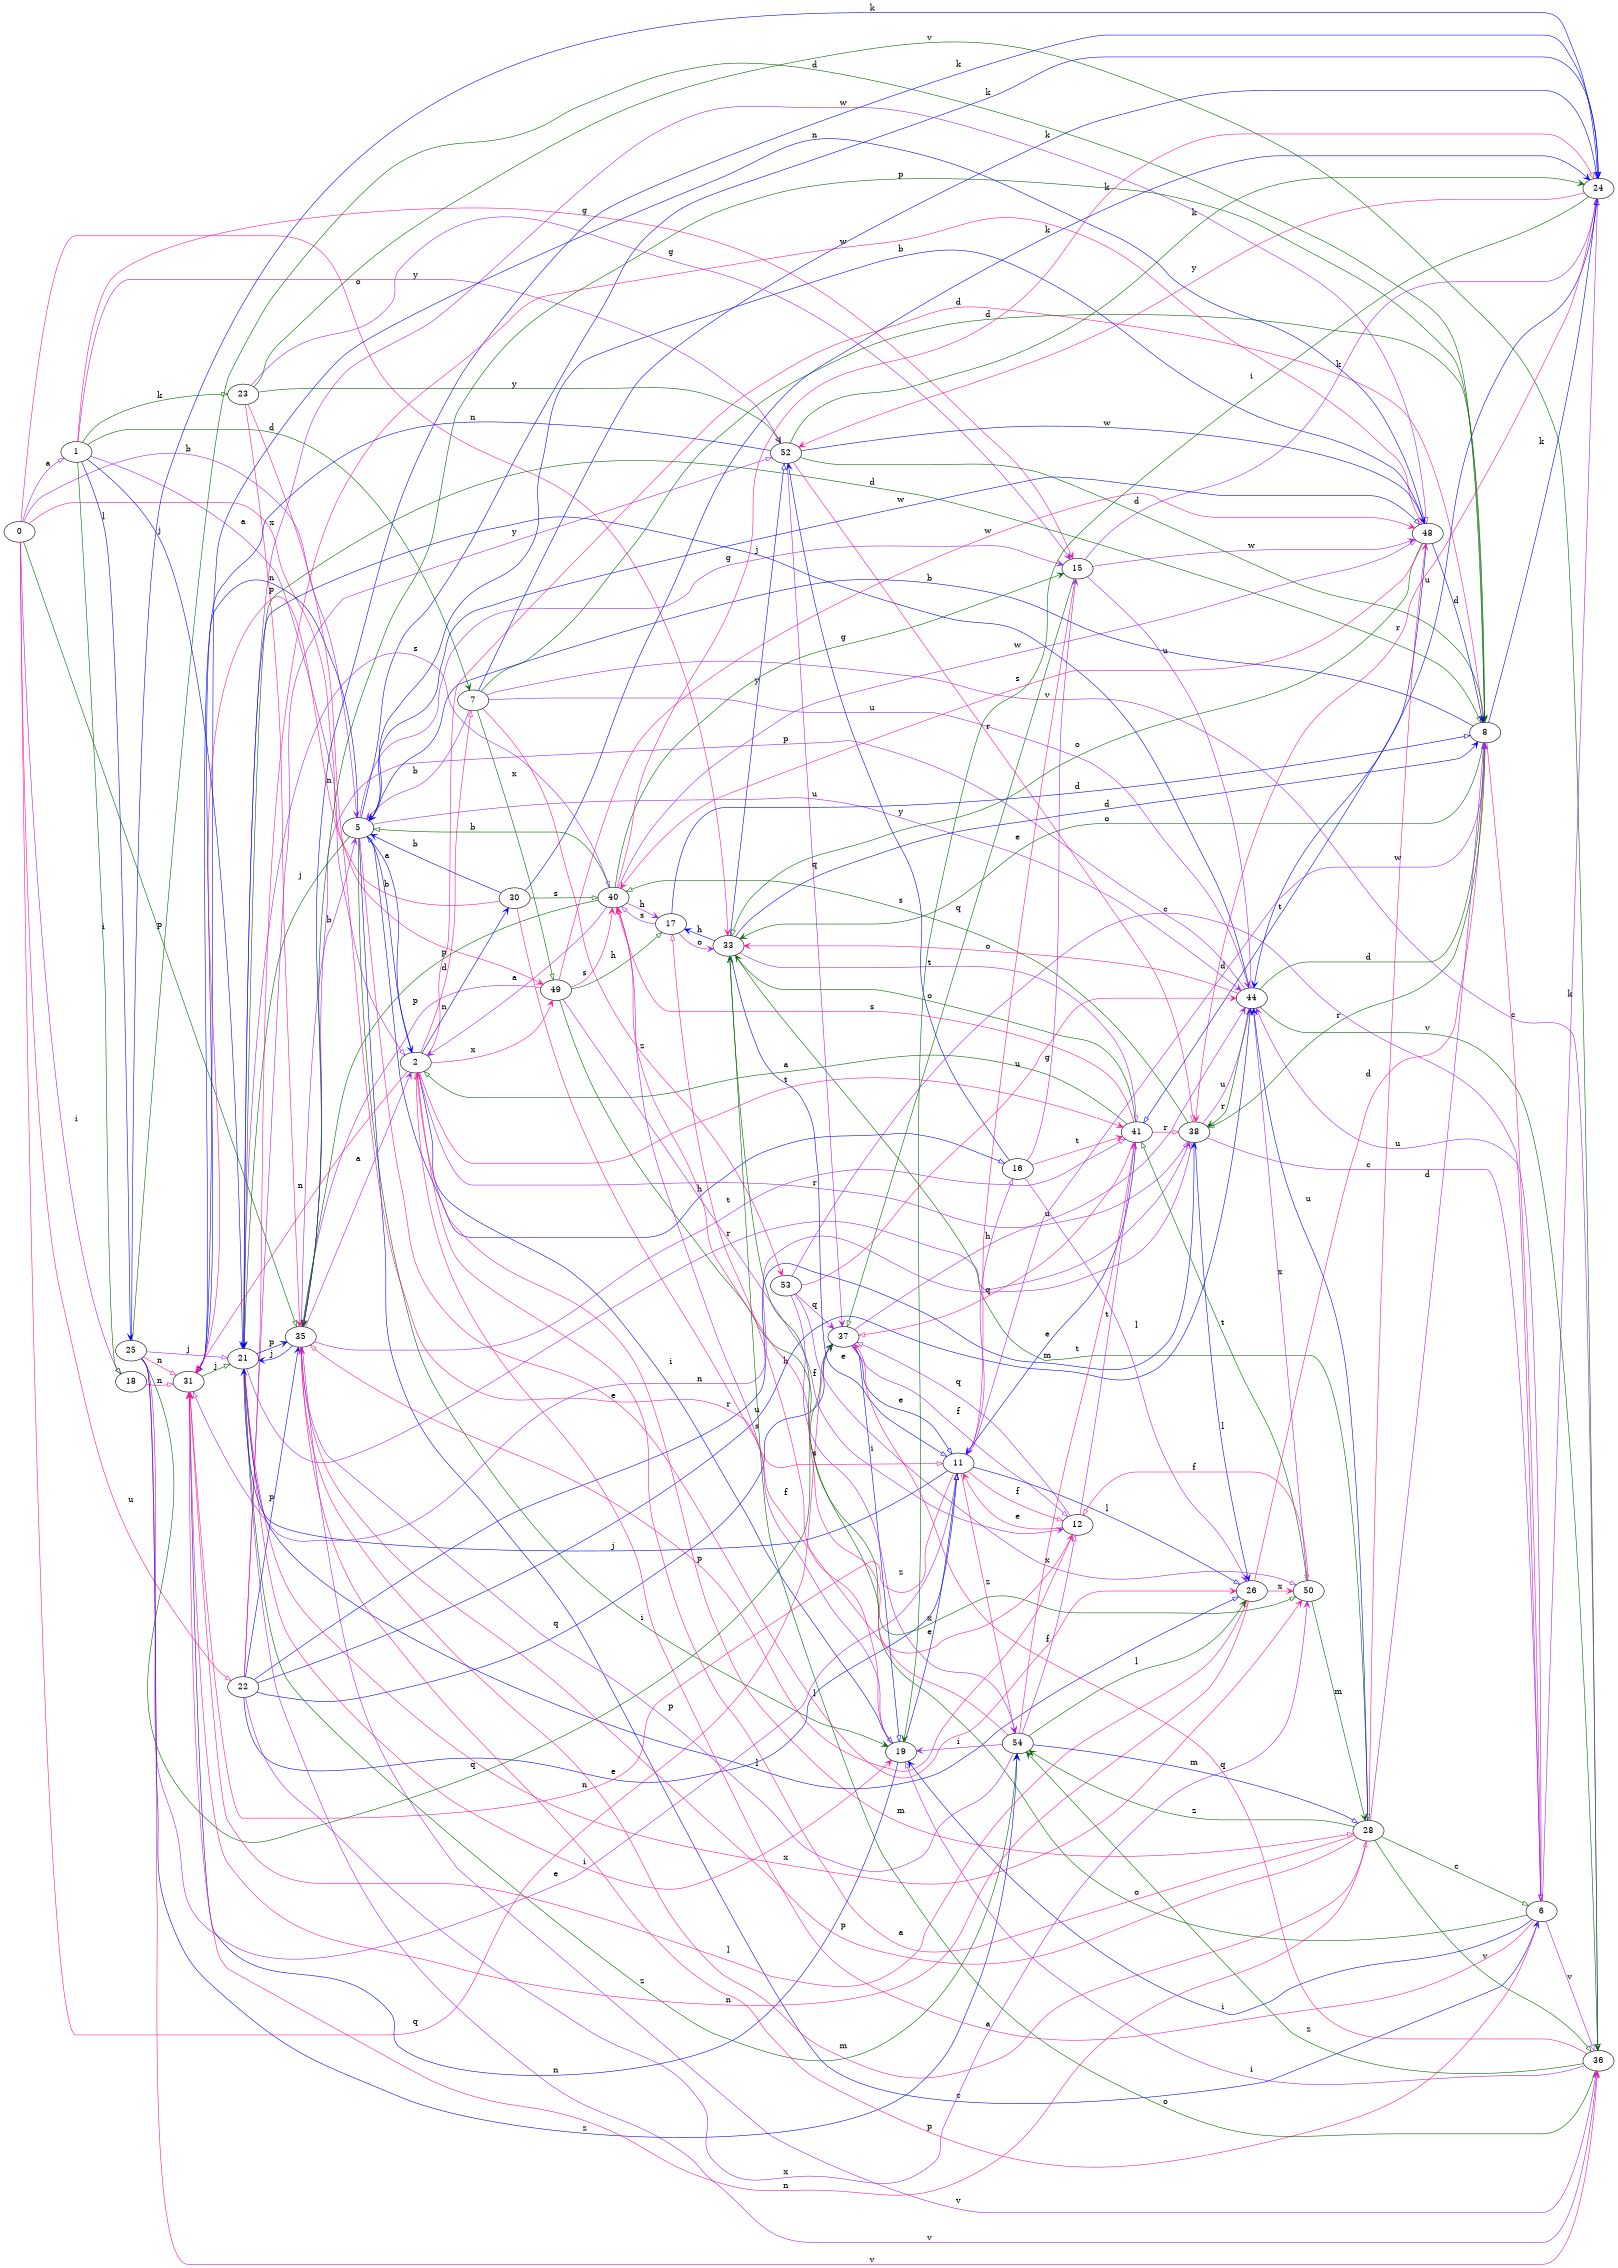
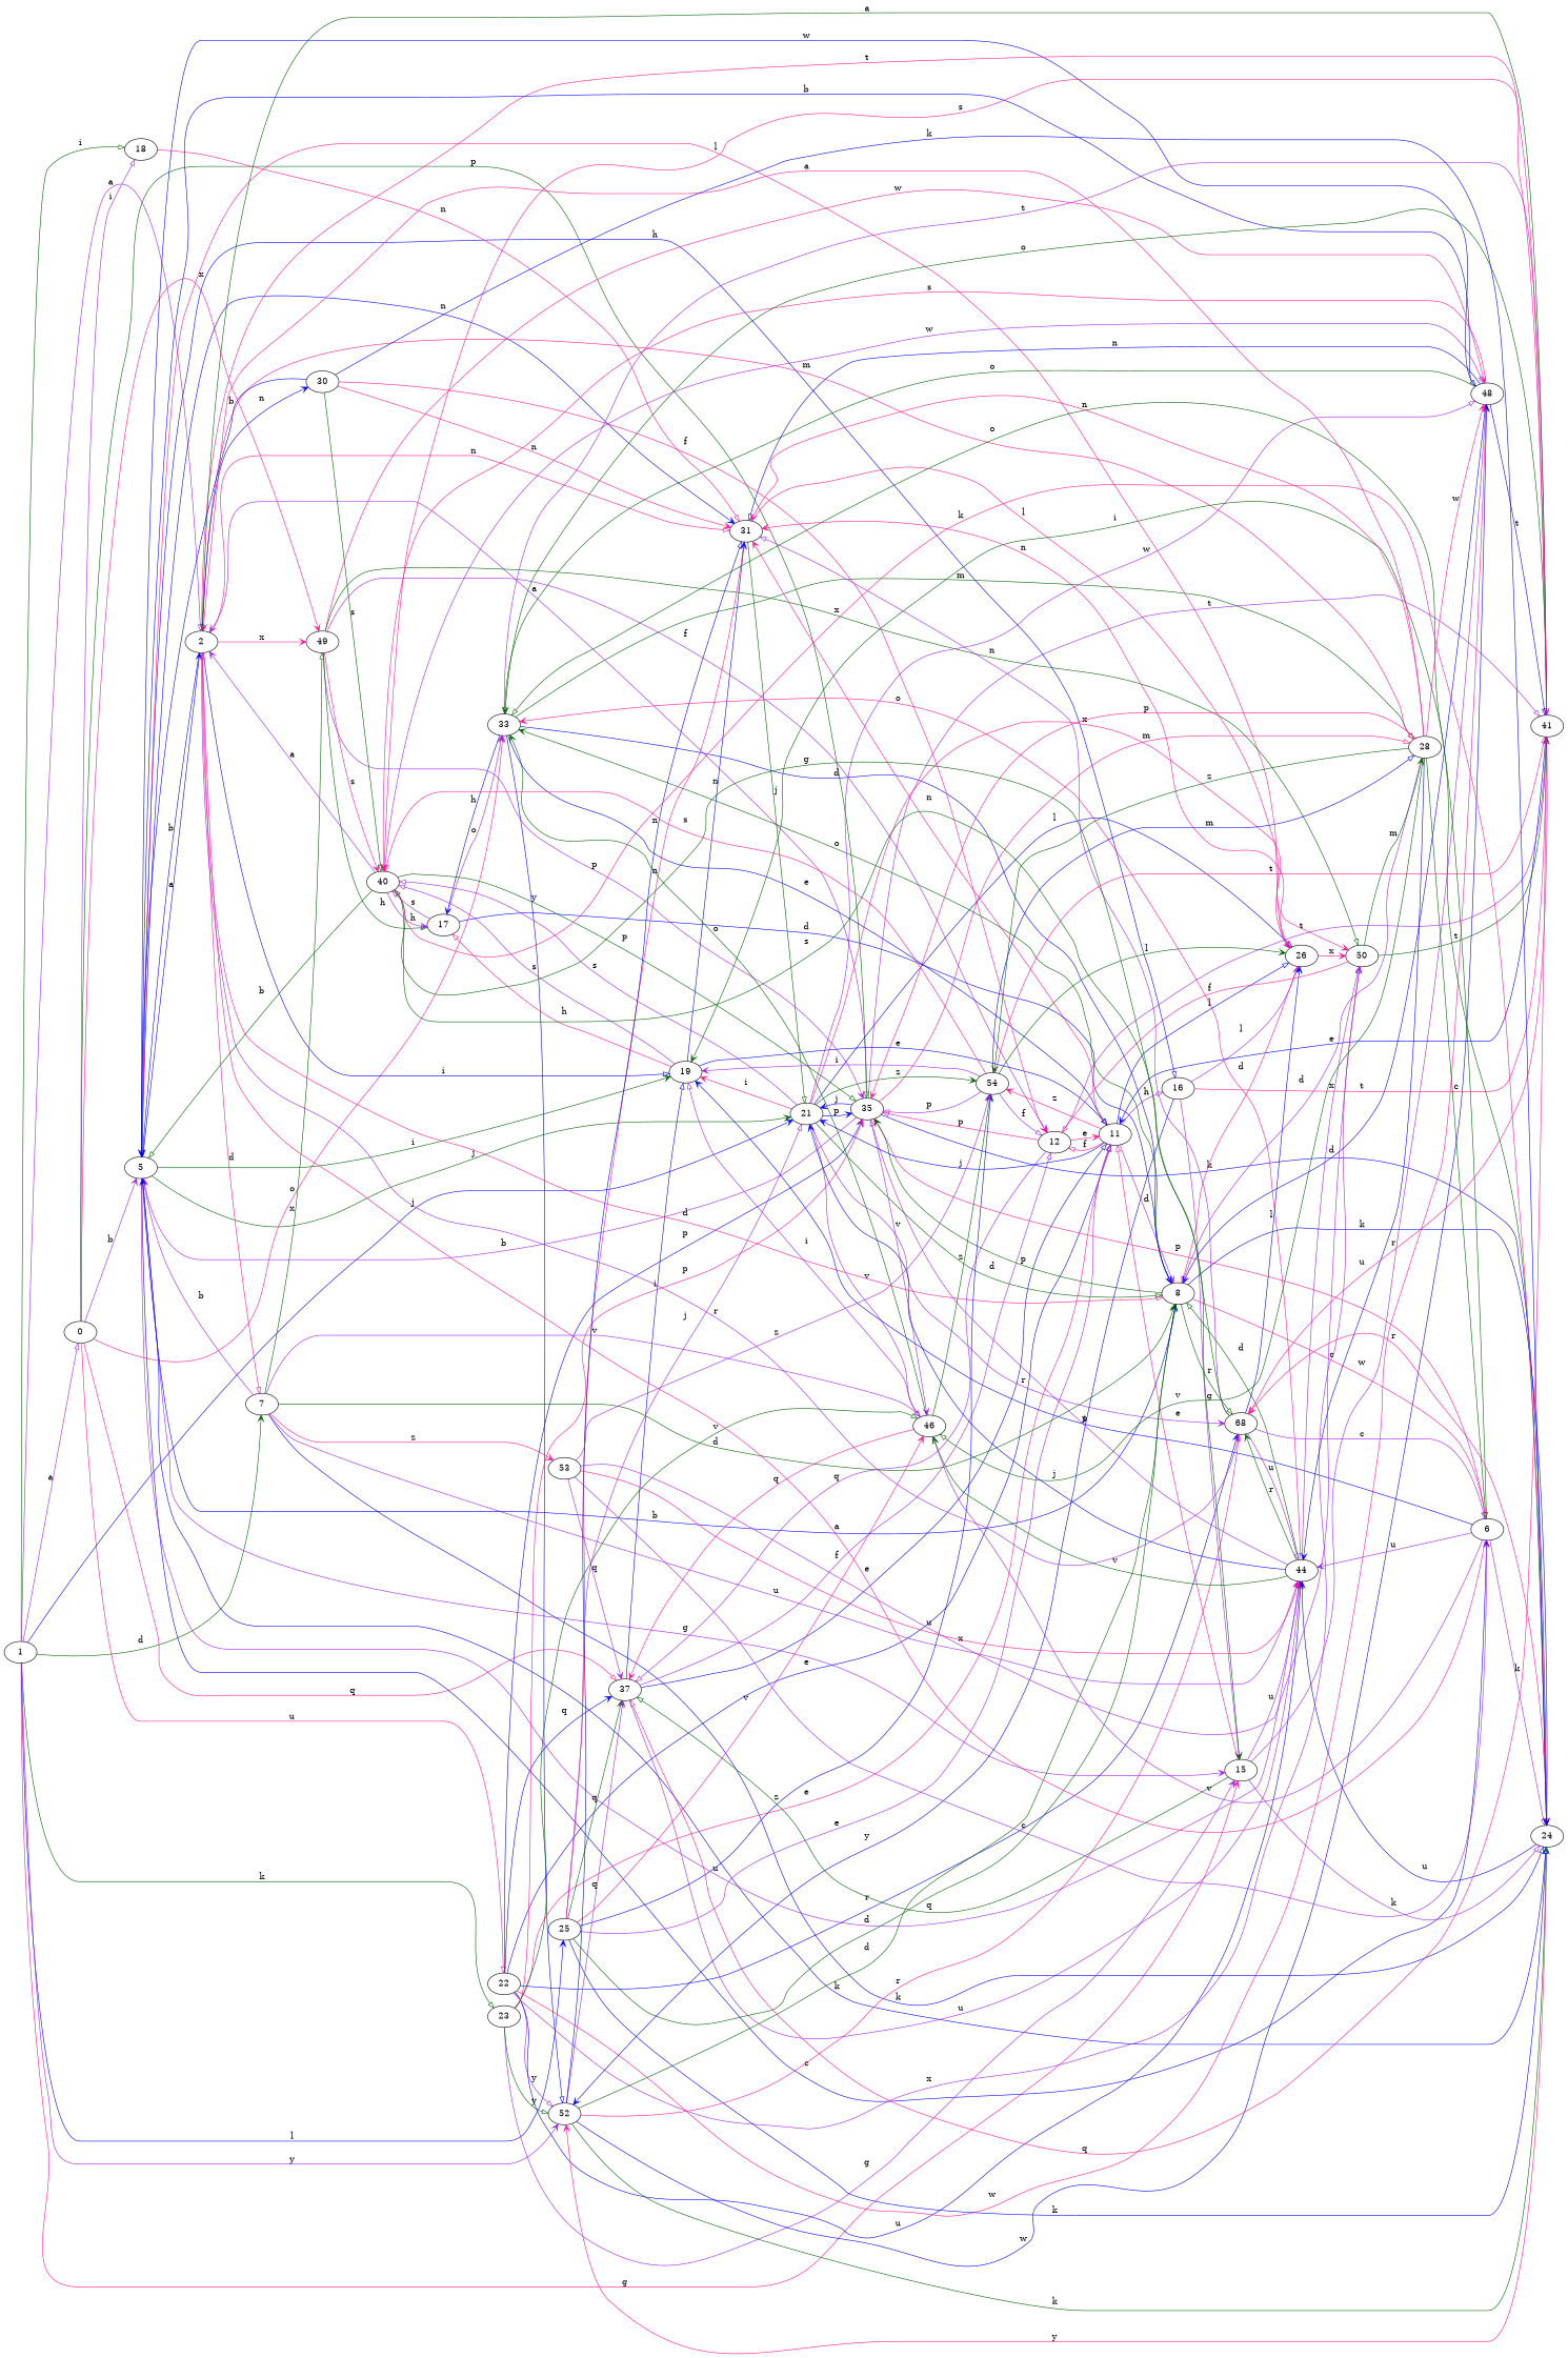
  strict digraph {
    rankdir=LR
    edge [arrowhead=vee color=purple]
    0
    1
    5
    18
    33
    35
    37
    n8 [label=22]
    49
    2
    7
    15
    21
    23
    25
    52
    19
    31
    6
    16
    24
    26
    44
    48
    8
    28
    41
    11
    17
-   46 [label=36]
+   46
    12
-   38
+   38 [label=68]
    50
    40
    30
    53
    54
-   0 -> 1 [arrowhead=onormal label=a]
+   1 -> 0 [arrowhead=onormal label=a]
    0 -> 5 [label=b]
    0 -> 18 [arrowhead=onormal label=i]
    0 -> 33 [color=deeppink label=o]
    0 -> 35 [arrowhead=onormal color=darkgreen label=p]
    0 -> 37 [arrowhead=onormal color=deeppink label=q]
    0 -> n8 [arrowhead=onormal color=deeppink label=u]
    0 -> 49 [color=deeppink label=x]
    1 -> 18 [arrowhead=onormal color=darkgreen label=i]
    1 -> 2 [arrowhead=onormal label=a]
    1 -> 7 [color=darkgreen label=d]
    1 -> 15 [color=deeppink label=g]
    1 -> 21 [color=blue label=j]
    1 -> 23 [arrowhead=onormal color=darkgreen label=k]
    1 -> 25 [color=blue label=l]
    1 -> 52 [label=y]
    5 -> 2 [color=blue label=a]
    5 -> 15 [label=g]
    5 -> 21 [color=darkgreen label=j]
    5 -> 19 [color=darkgreen label=i]
    5 -> 31 [color=blue label=n]
    5 -> 6 [color=blue label=c]
    5 -> 16 [arrowhead=onormal color=blue label=h]
    5 -> 24 [arrowhead=onormal color=blue label=k]
    5 -> 26 [color=deeppink label=l]
    5 -> 44 [label=u]
    5 -> 48 [arrowhead=onormal color=blue label=w]
    18 -> 31 [arrowhead=onormal color=deeppink label=n]
    33 -> 52 [arrowhead=onormal color=blue label=y]
    33 -> 8 [color=blue label=d]
    33 -> 28 [arrowhead=onormal color=darkgreen label=m]
    33 -> 41 [arrowhead=onormal label=t]
    33 -> 11 [arrowhead=onormal color=blue label=e]
    33 -> 17 [color=blue label=h]
    35 -> 5 [label=b]
    35 -> 2 [label=a]
    35 -> 21 [color=blue label=j]
    35 -> 24 [color=blue label=k]
    35 -> 28 [arrowhead=onormal color=deeppink label=m]
    35 -> 41 [arrowhead=onormal label=t]
    35 -> 46 [label=v]
    37 -> 19 [arrowhead=onormal color=blue label=i]
    37 -> 44 [label=u]
    37 -> 11 [arrowhead=onormal color=blue label=e]
    37 -> 12 [arrowhead=onormal label=f]
    n8 -> 35 [color=blue label=p]
    n8 -> 37 [color=blue label=q]
    n8 -> 52 [arrowhead=onormal label=y]
    n8 -> 44 [color=blue label=u]
    n8 -> 48 [arrowhead=onormal color=deeppink label=w]
    n8 -> 11 [arrowhead=onormal color=blue label=e]
    n8 -> 38 [color=blue label=r]
    n8 -> 50 [label=x]
    49 -> 35 [label=p]
    49 -> 48 [color=deeppink label=w]
    49 -> 17 [arrowhead=onormal color=darkgreen label=h]
    49 -> 12 [label=f]
    49 -> 50 [arrowhead=onormal color=darkgreen label=x]
    49 -> 40 [color=deeppink label=s]
    2 -> 5 [arrowhead=onormal color=blue label=b]
    2 -> 49 [color=deeppink label=x]
    2 -> 7 [arrowhead=onormal color=deeppink label=d]
    2 -> 19 [arrowhead=onormal color=blue label=i]
    2 -> 31 [arrowhead=onormal color=deeppink label=n]
    2 -> 8 [arrowhead=onormal color=deeppink label=d]
    2 -> 28 [arrowhead=onormal color=deeppink label=m]
    2 -> 41 [color=deeppink label=t]
    2 -> 38 [arrowhead=onormal label=r]
    2 -> 30 [color=blue label=n]
    7 -> 5 [label=b]
    7 -> 49 [arrowhead=onormal color=darkgreen label=x]
    7 -> 24 [arrowhead=onormal color=blue label=k]
    7 -> 44 [label=u]
    7 -> 8 [color=darkgreen label=d]
    7 -> 46 [arrowhead=onormal label=v]
    7 -> 53 [color=deeppink label=z]
    15 -> 37 [arrowhead=onormal color=darkgreen label=q]
    15 -> 24 [arrowhead=onormal label=k]
    15 -> 44 [arrowhead=onormal label=u]
    15 -> 48 [label=w]
    15 -> 11 [arrowhead=onormal color=deeppink label=e]
    21 -> 35 [color=blue label=p]
    21 -> 19 [color=deeppink label=i]
    21 -> 26 [arrowhead=onormal color=blue label=l]
    21 -> 48 [arrowhead=onormal label=w]
    21 -> 8 [arrowhead=onormal color=darkgreen label=d]
    21 -> 46 [arrowhead=onormal label=v]
    21 -> 38 [label=r]
    21 -> 50 [color=deeppink label=x]
    21 -> 40 [arrowhead=onormal label=s]
    21 -> 54 [color=darkgreen label=z]
    23 -> 35 [color=deeppink label=p]
    23 -> 15 [label=g]
    23 -> 52 [arrowhead=onormal color=darkgreen label=y]
    23 -> 11 [arrowhead=onormal color=deeppink label=e]
    23 -> 46 [arrowhead=onormal color=darkgreen label=v]
    25 -> 37 [color=darkgreen label=q]
    25 -> 21 [arrowhead=onormal label=j]
    25 -> 31 [arrowhead=onormal color=deeppink label=n]
    25 -> 24 [arrowhead=onormal color=blue label=k]
    25 -> 8 [color=darkgreen label=d]
    25 -> 11 [arrowhead=onormal label=e]
    25 -> 46 [color=deeppink label=v]
    25 -> 54 [color=blue label=z]
    52 -> 37 [label=q]
    52 -> 31 [arrowhead=onormal color=blue label=n]
    52 -> 24 [color=darkgreen label=k]
    52 -> 48 [color=blue label=w]
    52 -> 8 [color=darkgreen label=d]
    52 -> 38 [arrowhead=onormal color=deeppink label=r]
    19 -> 31 [color=blue label=n]
    19 -> 11 [arrowhead=onormal color=blue label=e]
    19 -> 17 [arrowhead=onormal color=deeppink label=h]
    19 -> 40 [arrowhead=onormal label=s]
    31 -> 21 [arrowhead=onormal color=darkgreen label=j]
    31 -> 26 [arrowhead=onormal color=deeppink label=l]
    6 -> 33 [arrowhead=onormal color=darkgreen label=o]
    6 -> 35 [color=deeppink label=p]
    6 -> 2 [arrowhead=onormal color=deeppink label=a]
    6 -> 19 [color=blue label=i]
    6 -> 24 [arrowhead=onormal label=k]
    6 -> 44 [label=u]
    6 -> 46 [arrowhead=onormal label=v]
    16 -> 15 [label=g]
    16 -> 52 [color=blue label=y]
    16 -> 26 [label=l]
    16 -> 41 [color=deeppink label=t]
    24 -> 52 [color=deeppink label=y]
    24 -> 19 [color=darkgreen label=i]
    24 -> 44 [color=blue label=u]
    24 -> 38 [color=deeppink label=r]
    26 -> 31 [color=deeppink label=n]
    26 -> 8 [arrowhead=onormal color=deeppink label=d]
    26 -> 50 [color=deeppink label=x]
    44 -> 33 [color=deeppink label=o]
    44 -> 35 [arrowhead=onormal label=p]
    44 -> 21 [color=blue label=j]
    44 -> 8 [arrowhead=onormal color=darkgreen label=d]
    44 -> 46 [color=darkgreen label=v]
    44 -> 38 [color=darkgreen label=r]
    44 -> 50 [arrowhead=onormal label=x]
    48 -> 5 [color=blue label=b]
    48 -> 33 [arrowhead=onormal color=darkgreen label=o]
    48 -> 31 [arrowhead=onormal color=blue label=n]
    48 -> 8 [color=blue label=d]
    48 -> 41 [arrowhead=onormal color=blue label=t]
    48 -> 40 [color=deeppink label=s]
    8 -> 5 [color=blue label=b]
    8 -> 33 [color=darkgreen label=o]
    8 -> 35 [color=darkgreen label=p]
    8 -> 6 [arrowhead=onormal color=deeppink label=c]
    8 -> 24 [arrowhead=onormal color=blue label=k]
    8 -> 38 [arrowhead=onormal color=darkgreen label=r]
    28 -> 35 [color=deeppink label=p]
    28 -> 2 [color=deeppink label=a]
    28 -> 31 [color=deeppink label=n]
    28 -> 6 [arrowhead=onormal color=darkgreen label=c]
    28 -> 44 [color=blue label=u]
    28 -> 48 [color=deeppink label=w]
    28 -> 8 [arrowhead=onormal label=d]
    28 -> 46 [arrowhead=onormal color=darkgreen label=v]
    28 -> 54 [color=darkgreen label=z]
    41 -> 33 [color=darkgreen label=o]
    41 -> 37 [arrowhead=onormal color=deeppink label=q]
    41 -> 2 [arrowhead=onormal color=darkgreen label=a]
    41 -> 11 [color=blue label=e]
    41 -> 38 [arrowhead=onormal color=deeppink label=r]
    41 -> 40 [color=deeppink label=s]
    11 -> 21 [color=blue label=j]
    11 -> 31 [color=deeppink label=n]
    11 -> 16 [arrowhead=onormal label=h]
    11 -> 26 [arrowhead=onormal color=blue label=l]
    11 -> 8 [label=d]
    11 -> 12 [arrowhead=onormal color=deeppink label=f]
    11 -> 54 [color=deeppink label=z]
    17 -> 33 [label=o]
    17 -> 8 [arrowhead=onormal color=blue label=d]
    17 -> 40 [arrowhead=onormal label=s]
    46 -> 33 [color=darkgreen label=o]
    46 -> 37 [color=deeppink label=q]
    46 -> 19 [arrowhead=onormal label=i]
    46 -> 54 [color=darkgreen label=z]
    12 -> 35 [arrowhead=onormal color=deeppink label=p]
    12 -> 37 [arrowhead=onormal label=q]
    12 -> 41 [label=t]
    12 -> 11 [color=deeppink label=e]
    38 -> 31 [arrowhead=onormal label=n]
    38 -> 6 [arrowhead=onormal label=c]
    38 -> 26 [color=blue label=l]
    38 -> 44 [arrowhead=onormal label=u]
    38 -> 40 [arrowhead=onormal color=darkgreen label=s]
    50 -> 28 [color=darkgreen label=m]
    50 -> 41 [arrowhead=onormal color=darkgreen label=t]
    50 -> 12 [arrowhead=onormal color=deeppink label=f]
    40 -> 5 [arrowhead=onormal color=darkgreen label=b]
    40 -> 35 [arrowhead=onormal color=darkgreen label=p]
    40 -> 2 [label=a]
    40 -> 15 [color=darkgreen label=g]
    40 -> 24 [arrowhead=onormal color=deeppink label=k]
    40 -> 48 [arrowhead=onormal label=w]
    40 -> 17 [label=h]
    30 -> 5 [color=blue label=b]
    30 -> 31 [color=deeppink label=n]
    30 -> 24 [color=blue label=k]
    30 -> 12 [color=deeppink label=f]
    30 -> 40 [arrowhead=onormal color=darkgreen label=s]
    53 -> 37 [label=q]
    53 -> 6 [arrowhead=onormal label=c]
    53 -> 44 [color=deeppink label=u]
    53 -> 50 [arrowhead=onormal label=x]
    53 -> 54 [label=z]
    54 -> 35 [arrowhead=onormal label=p]
    54 -> 19 [label=i]
    54 -> 26 [color=darkgreen label=l]
    54 -> 28 [arrowhead=onormal color=blue label=m]
    54 -> 41 [arrowhead=onormal color=deeppink label=t]
    54 -> 12 [arrowhead=onormal label=f]
    54 -> 40 [arrowhead=onormal color=deeppink label=s]
  }
